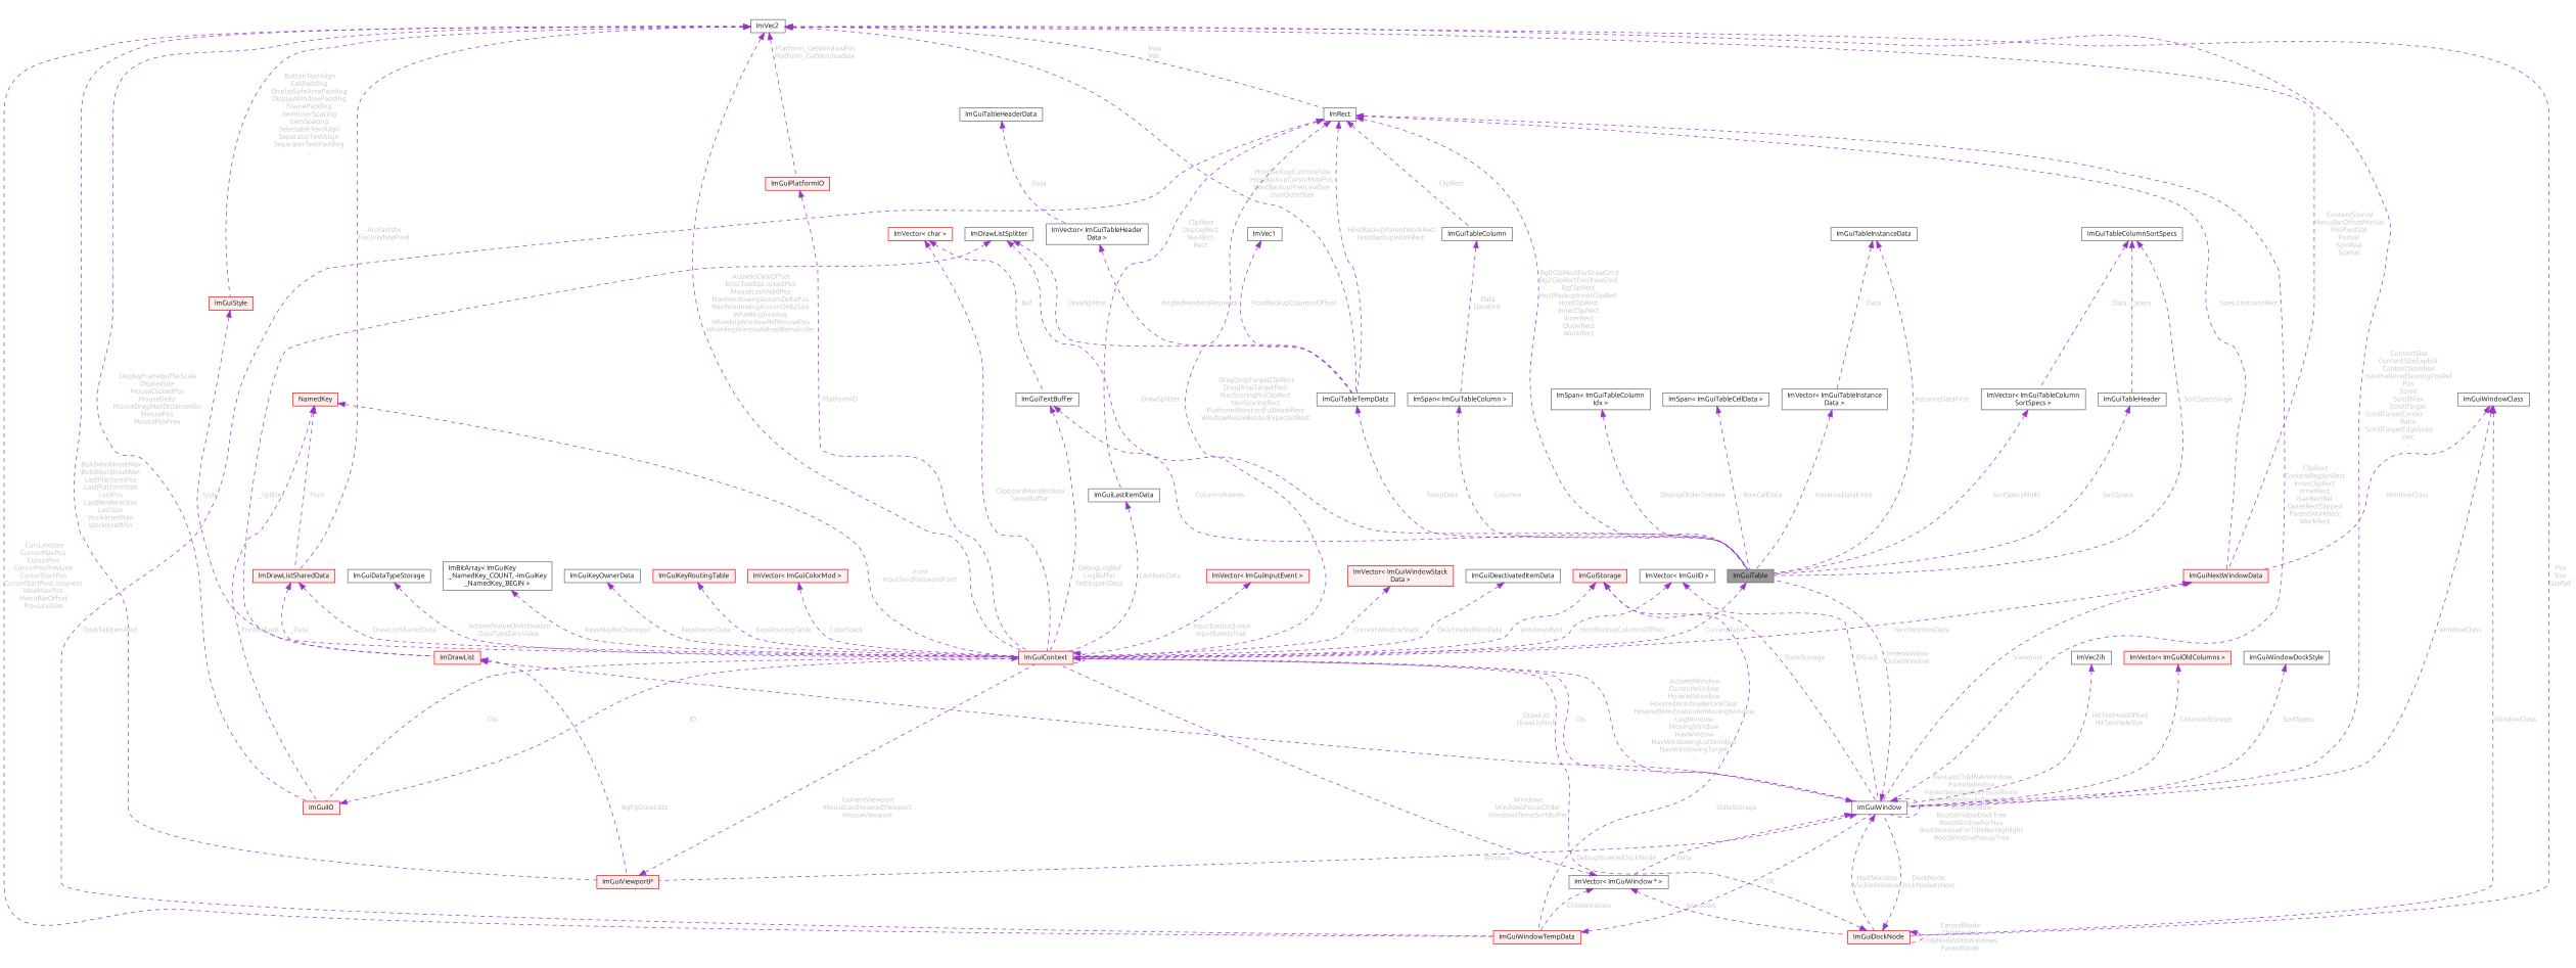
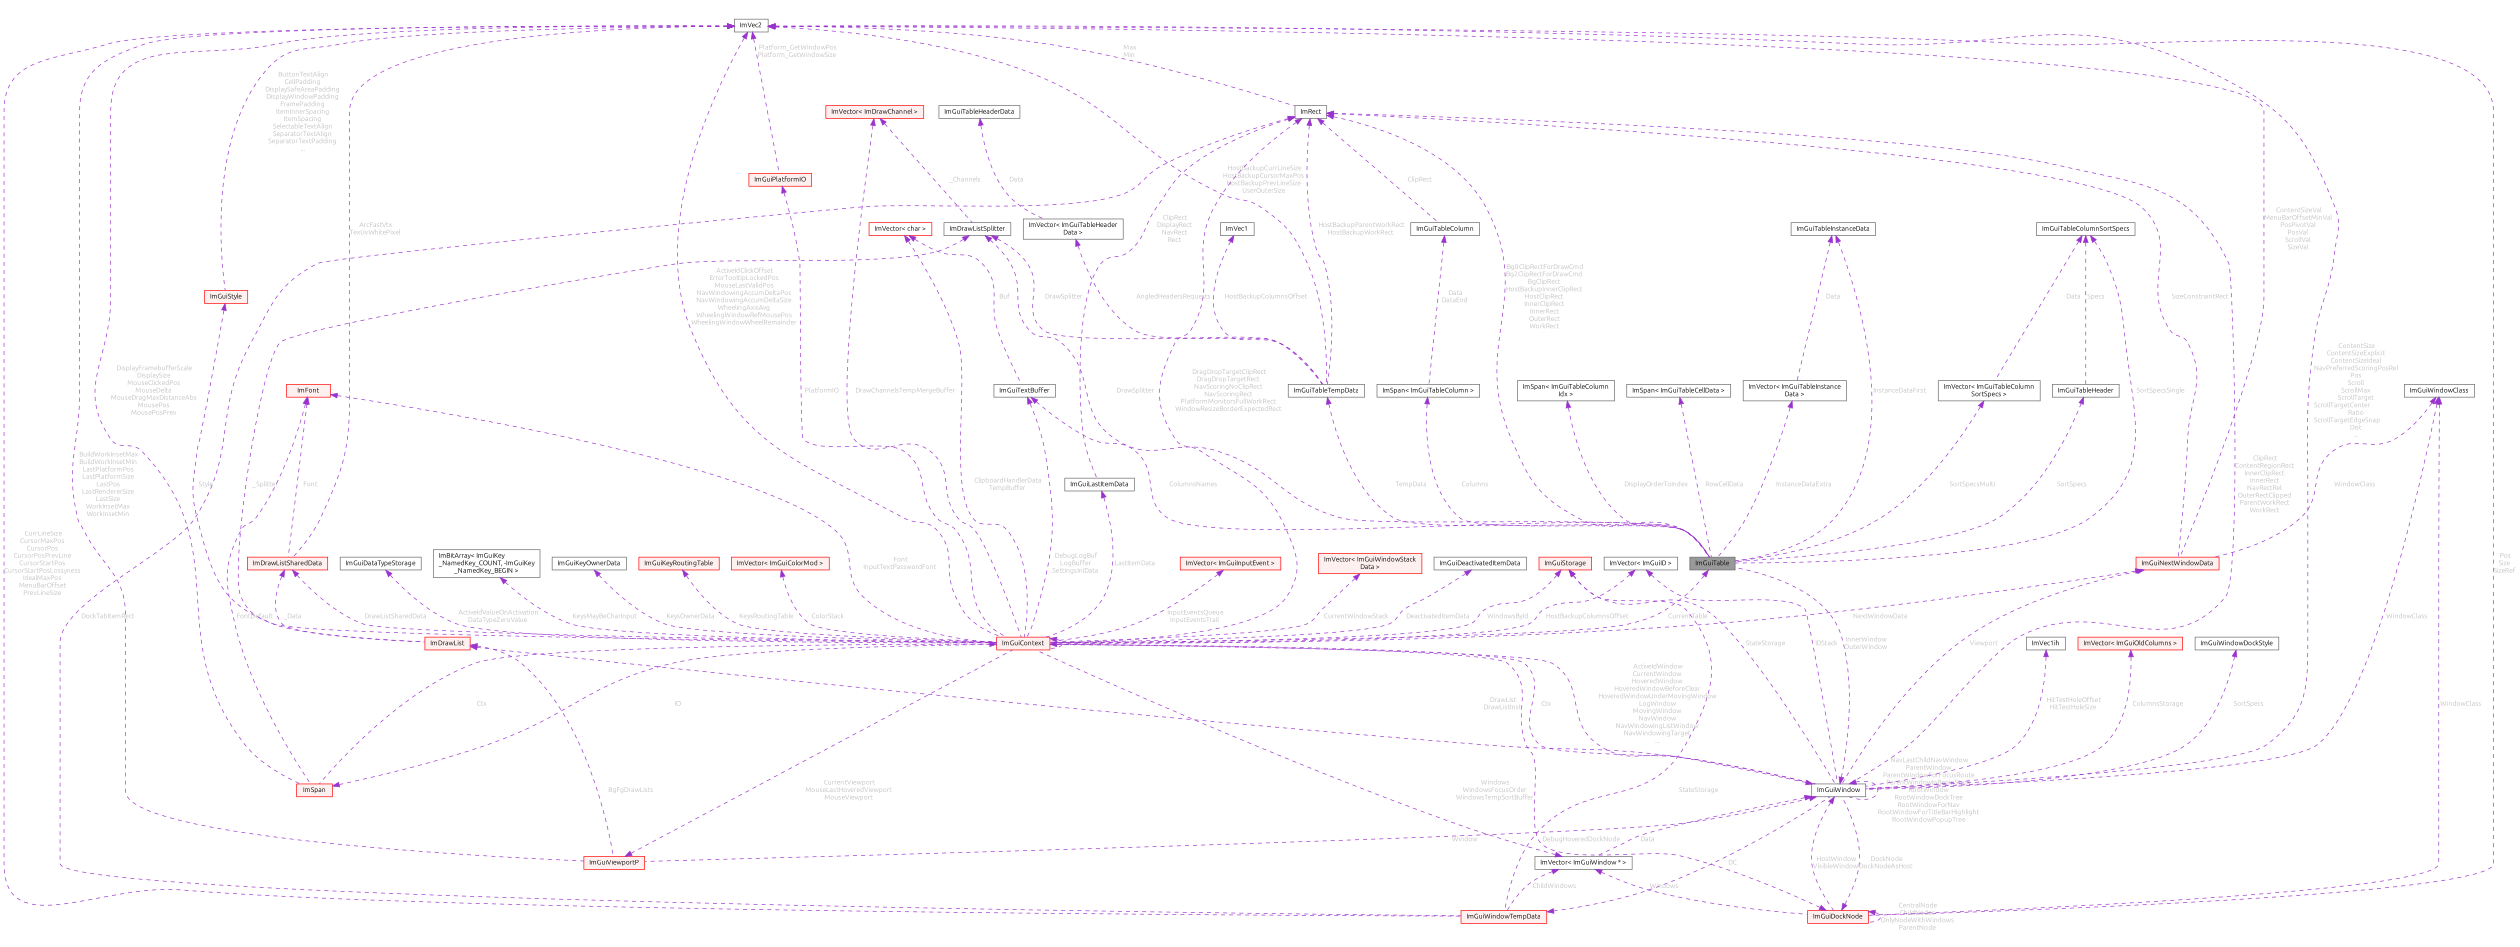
  digraph {
    fontname=Ubuntu
    rankdir=TB
    node [color=gray40 fillcolor=white fontname=Ubuntu fontsize=10 shape=box style=filled]
    edge [color=darkorchid3 dir=back fontcolor=grey fontname=Ubuntu fontsize=10 labelfontname=Helvetica labelfontsize=10 style=dashed]
    n1 [fillcolor=grey60 fontcolor=black height=0.2 label=ImGuiTable width=0.4]
    n2 [color=red fillcolor="#FFF0F0" height=0.2 label=ImGuiContext width=0.4]
    n3 [height=0.2 label=ImGuiWindow width=0.4]
-   n4 [color=red fillcolor="#FFF0F0" height=0.2 label=ImGuiIO width=0.4]
+   n4 [color=red fillcolor="#FFF0F0" height=0.2 label=ImSpan width=0.4]
    n5 [height=0.2 label=ImGuiTableTempData width=0.4]
    n6 [height=0.2 label="ImVector\< ImGuiTableHeader\lData \>" width=0.4]
    n7 [height=0.2 label=ImGuiTableHeaderData width=0.4]
    n8 [height=0.2 label=ImVec2 width=0.4]
    n9 [height=0.2 label=ImRect width=0.4]
    n10 [color=red fillcolor="#FFF0F0" height=0.2 label=ImGuiPlatformIO width=0.4]
    n11 [color=red fillcolor="#FFF0F0" height=0.2 label=ImGuiStyle width=0.4]
    n12 [color=red fillcolor="#FFF0F0" height=0.2 label=ImDrawListSharedData width=0.4]
    n13 [color=red fillcolor="#FFF0F0" height=0.2 label=ImGuiNextWindowData width=0.4]
    n14 [color=red fillcolor="#FFF0F0" height=0.2 label=ImGuiViewportP width=0.4]
    n15 [color=red fillcolor="#FFF0F0" height=0.2 label=ImGuiDockNode width=0.4]
    n16 [color=red fillcolor="#FFF0F0" height=0.2 label=ImGuiWindowTempData width=0.4]
    n17 [height=0.2 label=ImGuiTableColumn width=0.4]
    n18 [height=0.2 label=ImGuiLastItemData width=0.4]
    n19 [height=0.2 label="ImVector\< ImGuiWindow * \>" width=0.4]
    n20 [color=red fillcolor="#FFF0F0" height=0.2 label=ImDrawList width=0.4]
    n21 [height=0.2 label=ImDrawListSplitter width=0.4]
+   n22 [color=red fillcolor="#FFF0F0" height=0.2 label="ImVector\< ImDrawChannel \>" width=0.4]
    n23 [height=0.2 label="ImSpan\< ImGuiTableColumn \>" width=0.4]
    n24 [height=0.2 label=ImVec1 width=0.4]
    n25 [height=0.2 label="ImSpan\< ImGuiTableColumn\lIdx \>" width=0.4]
    n26 [height=0.2 label="ImSpan\< ImGuiTableCellData \>" width=0.4]
-   n27 [color=red fillcolor="#FFF0F0" height=0.2 label=NamedKey width=0.4]
+   n27 [color=red fillcolor="#FFF0F0" height=0.2 label=ImFont width=0.4]
    n28 [color=red fillcolor="#FFF0F0" height=0.2 label="ImVector\< ImGuiInputEvent \>" width=0.4]
    n29 [color=red fillcolor="#FFF0F0" height=0.2 label="ImVector\< ImGuiWindowStack\lData \>" width=0.4]
    n30 [color=red fillcolor="#FFF0F0" height=0.2 label=ImGuiStorage width=0.4]
    n31 [height=0.2 label=ImGuiDeactivatedItemData width=0.4]
    n32 [height=0.2 label=ImGuiDataTypeStorage width=0.4]
    n33 [height=0.2 label="ImBitArray\< ImGuiKey\l_NamedKey_COUNT, -ImGuiKey\l_NamedKey_BEGIN \>" width=0.4]
    n34 [height=0.2 label=ImGuiKeyOwnerData width=0.4]
    n35 [color=red fillcolor="#FFF0F0" height=0.2 label=ImGuiKeyRoutingTable width=0.4]
    n36 [height=0.2 label=ImGuiWindowClass width=0.4]
    n37 [color=red fillcolor="#FFF0F0" height=0.2 label="ImVector\< ImGuiColorMod \>" width=0.4]
    n38 [color=red height=0.2 label="ImVector\< char \>" width=0.4]
    n39 [height=0.2 label=ImGuiTextBuffer width=0.4]
    n40 [height=0.2 label="ImVector\< ImGuiID \>" width=0.4]
-   n41 [height=0.2 label=ImVec2ih width=0.4]
+   n41 [height=0.2 label=ImVec1ih width=0.4]
    n42 [color=red fillcolor="#FFF0F0" height=0.2 label="ImVector\< ImGuiOldColumns \>" width=0.4]
    n43 [height=0.2 label=ImGuiWindowDockStyle width=0.4]
    n44 [height=0.2 label=ImGuiTableInstanceData width=0.4]
    n45 [height=0.2 label="ImVector\< ImGuiTableInstance\lData \>" width=0.4]
    n46 [height=0.2 label=ImGuiTableColumnSortSpecs width=0.4]
    n47 [height=0.2 label="ImVector\< ImGuiTableColumn\lSortSpecs \>" width=0.4]
    n48 [height=0.2 label=ImGuiTableHeader width=0.4]
    n1 -> n2 [label=" CurrentTable"]
    n2 -> n2 [label=" ErrorCallback"]
    n2 -> n3 [label=" Ctx"]
    n2 -> n4 [label=" Ctx"]
    n3 -> n1 [label=" InnerWindow\nOuterWindow"]
    n3 -> n2 [label=" ActiveIdWindow\nCurrentWindow\nHoveredWindow\nHoveredWindowBeforeClear\nHoveredWindowUnderMovingWindow\nLogWindow\nMovingWindow\nNavWindow\nNavWindowingListWindow\nNavWindowingTarget\n..."]
    n3 -> n3 [label=" NavLastChildNavWindow\nParentWindow\nParentWindowForFocusRoute\nParentWindowInBeginStack\nRootWindow\nRootWindowDockTree\nRootWindowForNav\nRootWindowForTitleBarHighlight\nRootWindowPopupTree"]
    n3 -> n14 [label=" Window"]
    n3 -> n15 [label=" HostWindow\nVisibleWindow"]
    n3 -> n19 [label=" Data"]
    n4 -> n2 [label=" IO"]
    n5 -> n1 [label=" TempData"]
    n6 -> n5 [label=" AngledHeadersRequests"]
    n7 -> n6 [label=" Data"]
    n8 -> n2 [label=" ActiveIdClickOffset\nErrorTooltipLockedPos\nMouseLastValidPos\nNavWindowingAccumDeltaPos\nNavWindowingAccumDeltaSize\nWheelingAxisAvg\nWheelingWindowRefMousePos\nWheelingWindowWheelRemainder"]
    n8 -> n3 [label=" ContentSize\nContentSizeExplicit\nContentSizeIdeal\nNavPreferredScoringPosRel\nPos\nScroll\nScrollMax\nScrollTarget\nScrollTargetCenter\lRatio\nScrollTargetEdgeSnap\lDist\n..."]
    n8 -> n4 [label=" DisplayFramebufferScale\nDisplaySize\nMouseClickedPos\nMouseDelta\nMouseDragMaxDistanceAbs\nMousePos\nMousePosPrev"]
    n8 -> n5 [label=" HostBackupCurrLineSize\nHostBackupCursorMaxPos\nHostBackupPrevLineSize\nUserOuterSize"]
    n8 -> n9 [label=" Max\nMin"]
    n8 -> n10 [label=" Platform_GetWindowPos\nPlatform_GetWindowSize"]
    n8 -> n11 [label=" ButtonTextAlign\nCellPadding\nDisplaySafeAreaPadding\nDisplayWindowPadding\nFramePadding\nItemInnerSpacing\nItemSpacing\nSelectableTextAlign\nSeparatorTextAlign\nSeparatorTextPadding\n..."]
    n8 -> n12 [label=" ArcFastVtx\nTexUvWhitePixel"]
    n8 -> n13 [label=" ContentSizeVal\nMenuBarOffsetMinVal\nPosPivotVal\nPosVal\nScrollVal\nSizeVal"]
    n8 -> n14 [label=" BuildWorkInsetMax\nBuildWorkInsetMin\nLastPlatformPos\nLastPlatformSize\nLastPos\nLastRendererSize\nLastSize\nWorkInsetMax\nWorkInsetMin"]
    n8 -> n15 [label=" Pos\nSize\nSizeRef"]
    n8 -> n16 [label=" CurrLineSize\nCursorMaxPos\nCursorPos\nCursorPosPrevLine\nCursorStartPos\nCursorStartPosLossyness\nIdealMaxPos\nMenuBarOffset\nPrevLineSize"]
    n9 -> n1 [label=" Bg0ClipRectForDrawCmd\nBg2ClipRectForDrawCmd\nBgClipRect\nHostBackupInnerClipRect\nHostClipRect\nInnerClipRect\nInnerRect\nOuterRect\nWorkRect"]
    n9 -> n2 [label=" DragDropTargetClipRect\nDragDropTargetRect\nNavScoringNoClipRect\nNavScoringRect\nPlatformMonitorsFullWorkRect\nWindowResizeBorderExpectedRect"]
    n9 -> n3 [label=" ClipRect\nContentRegionRect\nInnerClipRect\nInnerRect\nNavRectRel\nOuterRectClipped\nParentWorkRect\nWorkRect"]
    n9 -> n5 [label=" HostBackupParentWorkRect\nHostBackupWorkRect"]
    n9 -> n13 [label=" SizeConstraintRect"]
    n9 -> n16 [label=" DockTabItemRect"]
    n9 -> n17 [label=" ClipRect"]
    n9 -> n18 [label=" ClipRect\nDisplayRect\nNavRect\nRect"]
    n10 -> n2 [label=" PlatformIO"]
    n11 -> n2 [label=" Style"]
    n12 -> n2 [label=" DrawListSharedData"]
    n12 -> n20 [label=" _Data"]
    n13 -> n2 [label=" NextWindowData"]
    n13 -> n3 [label=" Viewport"]
    n14 -> n2 [label=" CurrentViewport\nMouseLastHoveredViewport\nMouseViewport"]
    n15 -> n2 [label=" DebugHoveredDockNode"]
    n15 -> n3 [label=" DockNode\nDockNodeAsHost"]
    n15 -> n15 [label=" CentralNode\nChildNodes\nOnlyNodeWithWindows\nParentNode"]
    n16 -> n3 [label=" DC"]
    n17 -> n23 [label=" Data\nDataEnd"]
    n18 -> n2 [label=" LastItemData"]
    n19 -> n2 [label=" Windows\nWindowsFocusOrder\nWindowsTempSortBuffer"]
    n19 -> n15 [label=" Windows"]
    n19 -> n16 [label=" ChildWindows"]
    n20 -> n3 [label=" DrawList\nDrawListInst"]
    n20 -> n14 [label=" BgFgDrawLists"]
    n21 -> n1 [label=" DrawSplitter"]
    n21 -> n5 [label=" DrawSplitter"]
    n21 -> n20 [label=" _Splitter"]
+   n22 -> n2 [label=" DrawChannelsTempMergeBuffer"]
+   n22 -> n21 [label=" _Channels"]
    n23 -> n1 [label=" Columns"]
    n24 -> n5 [label=" HostBackupColumnsOffset"]
    n25 -> n1 [label=" DisplayOrderToIndex"]
    n26 -> n1 [label=" RowCellData"]
    n27 -> n2 [label=" Font\nInputTextPasswordFont"]
    n27 -> n4 [label=" FontDefault"]
    n27 -> n12 [label=" Font"]
    n28 -> n2 [label=" InputEventsQueue\nInputEventsTrail"]
    n29 -> n2 [label=" CurrentWindowStack"]
    n30 -> n2 [label=" WindowsById"]
    n30 -> n3 [label=" StateStorage"]
    n30 -> n16 [label=" StateStorage"]
    n31 -> n2 [label=" DeactivatedItemData"]
    n32 -> n2 [label=" ActiveIdValueOnActivation\nDataTypeZeroValue"]
    n33 -> n2 [label=" KeysMayBeCharInput"]
    n34 -> n2 [label=" KeysOwnerData"]
    n35 -> n2 [label=" KeysRoutingTable"]
    n36 -> n3 [label=" WindowClass"]
    n36 -> n13 [label=" WindowClass"]
    n36 -> n15 [label=" WindowClass"]
    n37 -> n2 [label=" ColorStack"]
    n38 -> n2 [label=" ClipboardHandlerData\nTempBuffer"]
    n38 -> n39 [label=" Buf"]
    n39 -> n1 [label=" ColumnsNames"]
    n39 -> n2 [label=" DebugLogBuf\nLogBuffer\nSettingsIniData"]
    n40 -> n2 [label=" HostBackupColumnsOffset"]
    n40 -> n3 [label=" IDStack"]
    n41 -> n3 [label=" HitTestHoleOffset\nHitTestHoleSize"]
    n42 -> n3 [label=" ColumnsStorage"]
    n43 -> n3 [label=" SortSpecs"]
    n44 -> n1 [label=" InstanceDataFirst"]
    n44 -> n45 [label=" Data"]
    n45 -> n1 [label=" InstanceDataExtra"]
    n46 -> n1 [label=" SortSpecsSingle"]
    n46 -> n47 [label=" Data"]
    n46 -> n48 [label=" Specs"]
    n47 -> n1 [label=" SortSpecsMulti"]
    n48 -> n1 [label=" SortSpecs"]
  }
